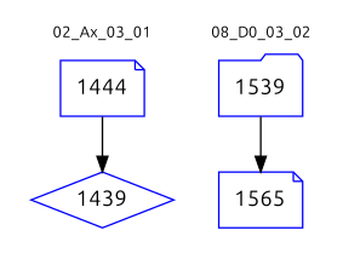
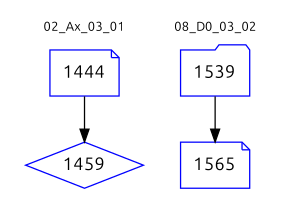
  digraph {
    fontname=Ubuntu
    node [color=blue fontname=Ubuntu shape=note]
    edge [color=black fontname=Ubuntu]
    n1 [label=1444]
-   n2 [label=1439 shape=diamond]
+   n2 [label=1459 shape=diamond]
    n3 [label=1539 shape=folder]
    n4 [label=1565]
    subgraph cluster_1 {
      color=white
      fontsize=10
      label="02_Ax_03_01"
      n1
      n2
    }
    subgraph cluster_2 {
      color=white
      fontsize=10
      label="08_D0_03_02"
      n3
      n4
    }
    n1 -> n2
    n3 -> n4
  }
